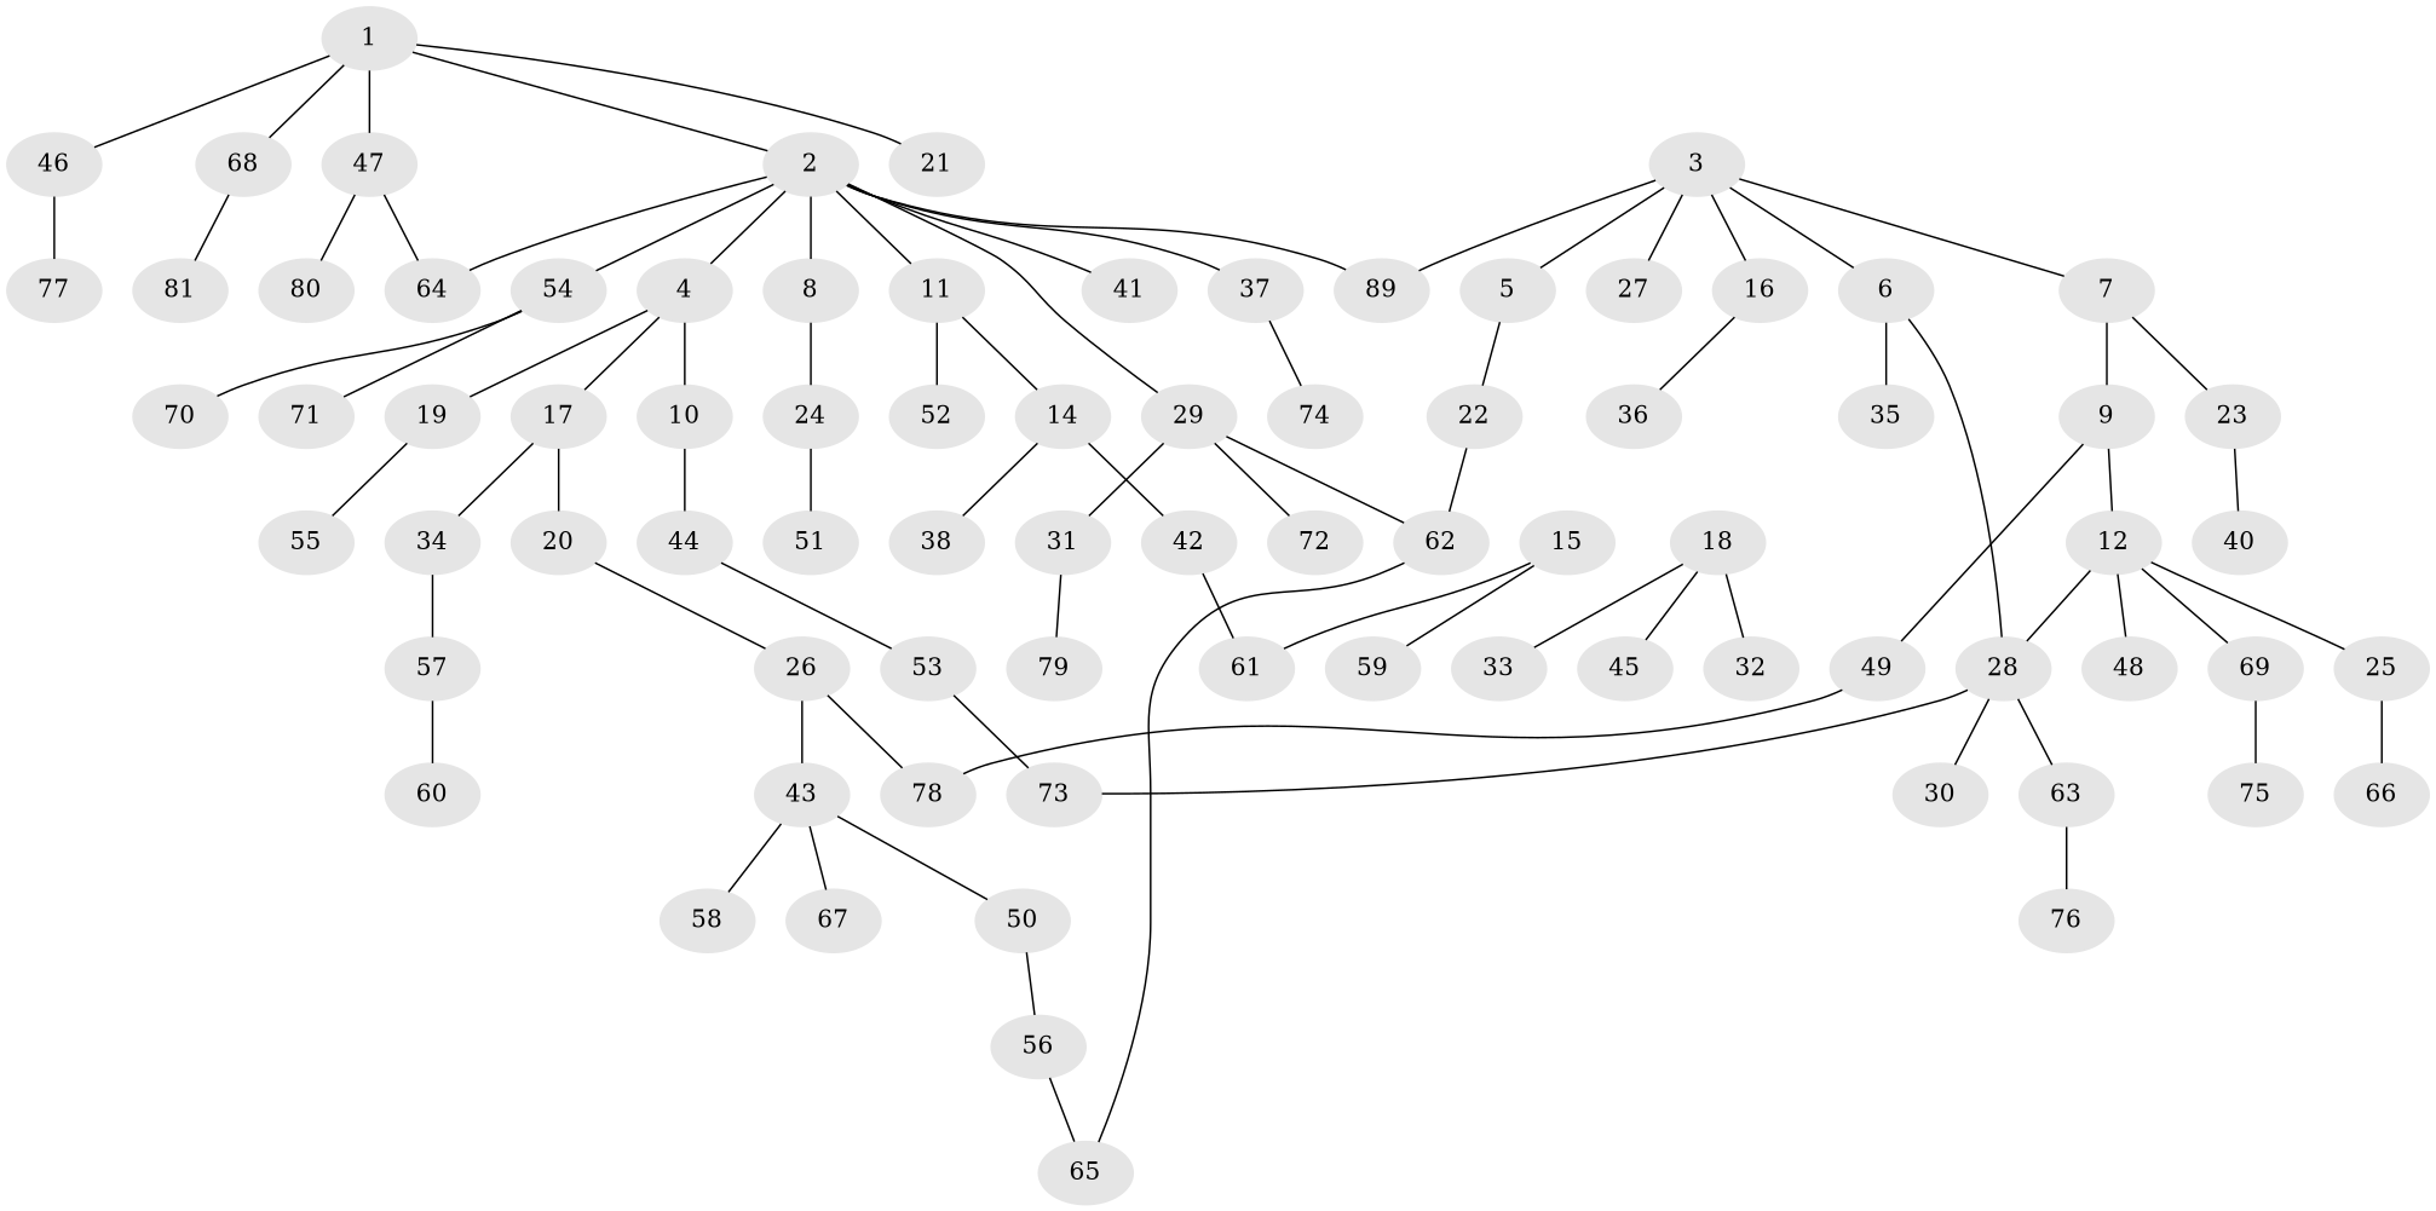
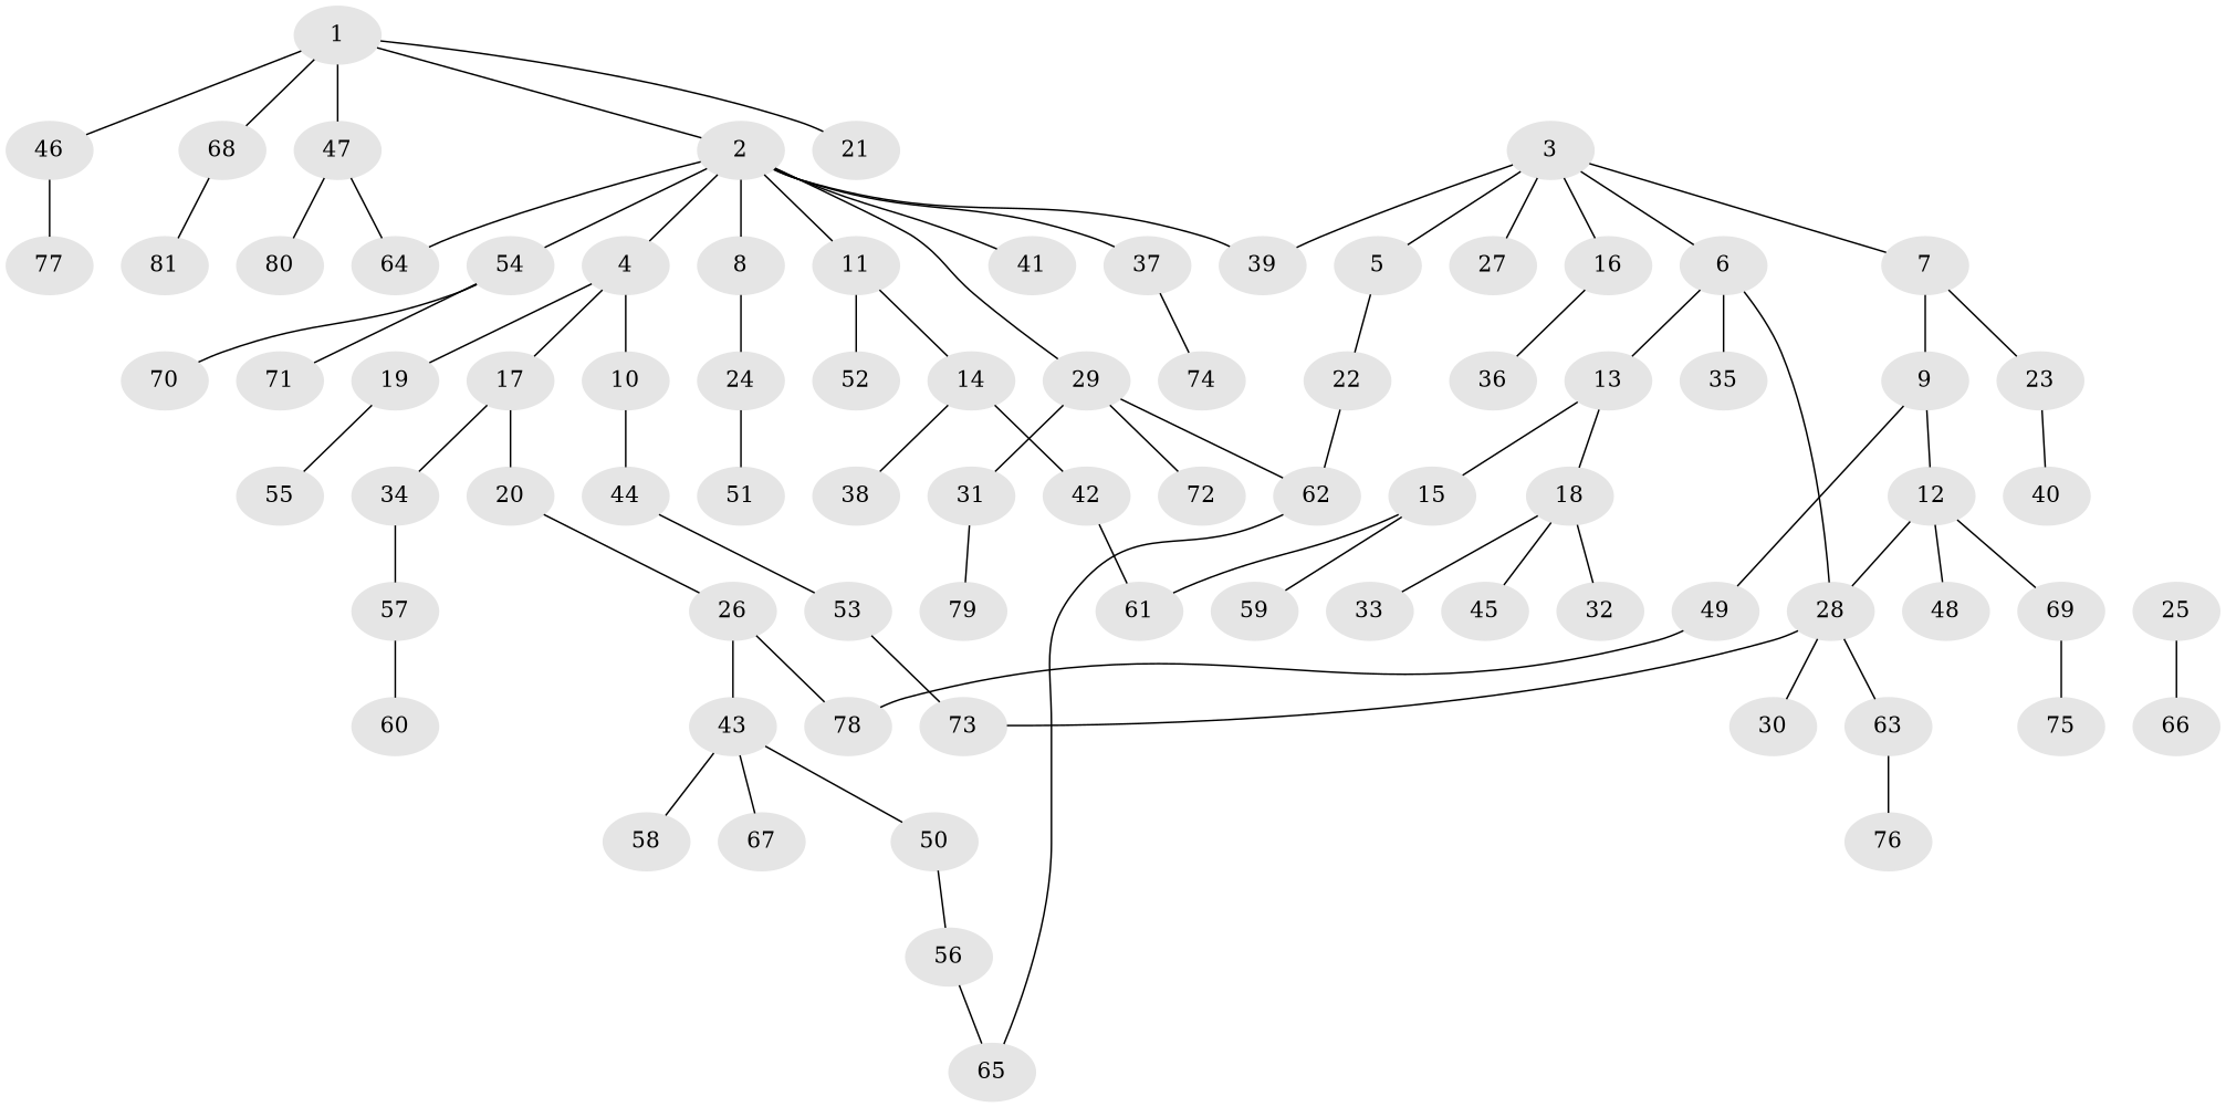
  graph {
    node [color=gray90 style=filled]
    1
    2
    21
    46
    47
    68
    4
    8
    11
    29
    37
    41
    54
    64
-   39 [label=89]
+   39
    77
    80
    81
    3
    5
    6
    7
    16
    27
    10
    17
    19
    24
    14
    52
    62
    31
    72
    74
    70
    71
    22
+   13
    28
    35
    9
    23
    36
    44
    20
    34
    55
    15
    18
    30
    63
    73
    12
    49
    40
    51
    25
    48
    69
    78
    53
    38
    42
    66
    75
    59
    61
    32
    33
    45
    26
    57
    43
    65
    50
    58
    67
    76
    79
    60
    56
    1 -- 2
    1 -- 21
    1 -- 46
    1 -- 47
    1 -- 68
    2 -- 4
    2 -- 8
    2 -- 11
    2 -- 29
    2 -- 37
    2 -- 41
    2 -- 54
    2 -- 64
    2 -- 39
    46 -- 77
    47 -- 64
    47 -- 80
    68 -- 81
    4 -- 10
    4 -- 17
    4 -- 19
    8 -- 24
    11 -- 14
    11 -- 52
    29 -- 62
    29 -- 31
    29 -- 72
    37 -- 74
    54 -- 70
    54 -- 71
    3 -- 39
    3 -- 5
    3 -- 6
    3 -- 7
    3 -- 16
    3 -- 27
    5 -- 22
+   6 -- 13
    6 -- 28
    6 -- 35
    7 -- 9
    7 -- 23
    16 -- 36
    10 -- 44
    17 -- 20
    17 -- 34
    19 -- 55
    24 -- 51
    14 -- 38
    14 -- 42
    62 -- 65
    31 -- 79
    22 -- 62
+   13 -- 15
+   13 -- 18
    28 -- 30
    28 -- 63
    28 -- 73
    9 -- 12
    9 -- 49
    23 -- 40
    44 -- 53
    20 -- 26
    34 -- 57
    15 -- 59
    15 -- 61
    18 -- 32
    18 -- 33
    18 -- 45
    63 -- 76
    12 -- 28
-   12 -- 25
    12 -- 48
    12 -- 69
    49 -- 78
    25 -- 66
    69 -- 75
    53 -- 73
    42 -- 61
    26 -- 78
    26 -- 43
    57 -- 60
    43 -- 50
    43 -- 58
    43 -- 67
    50 -- 56
    56 -- 65
  }
